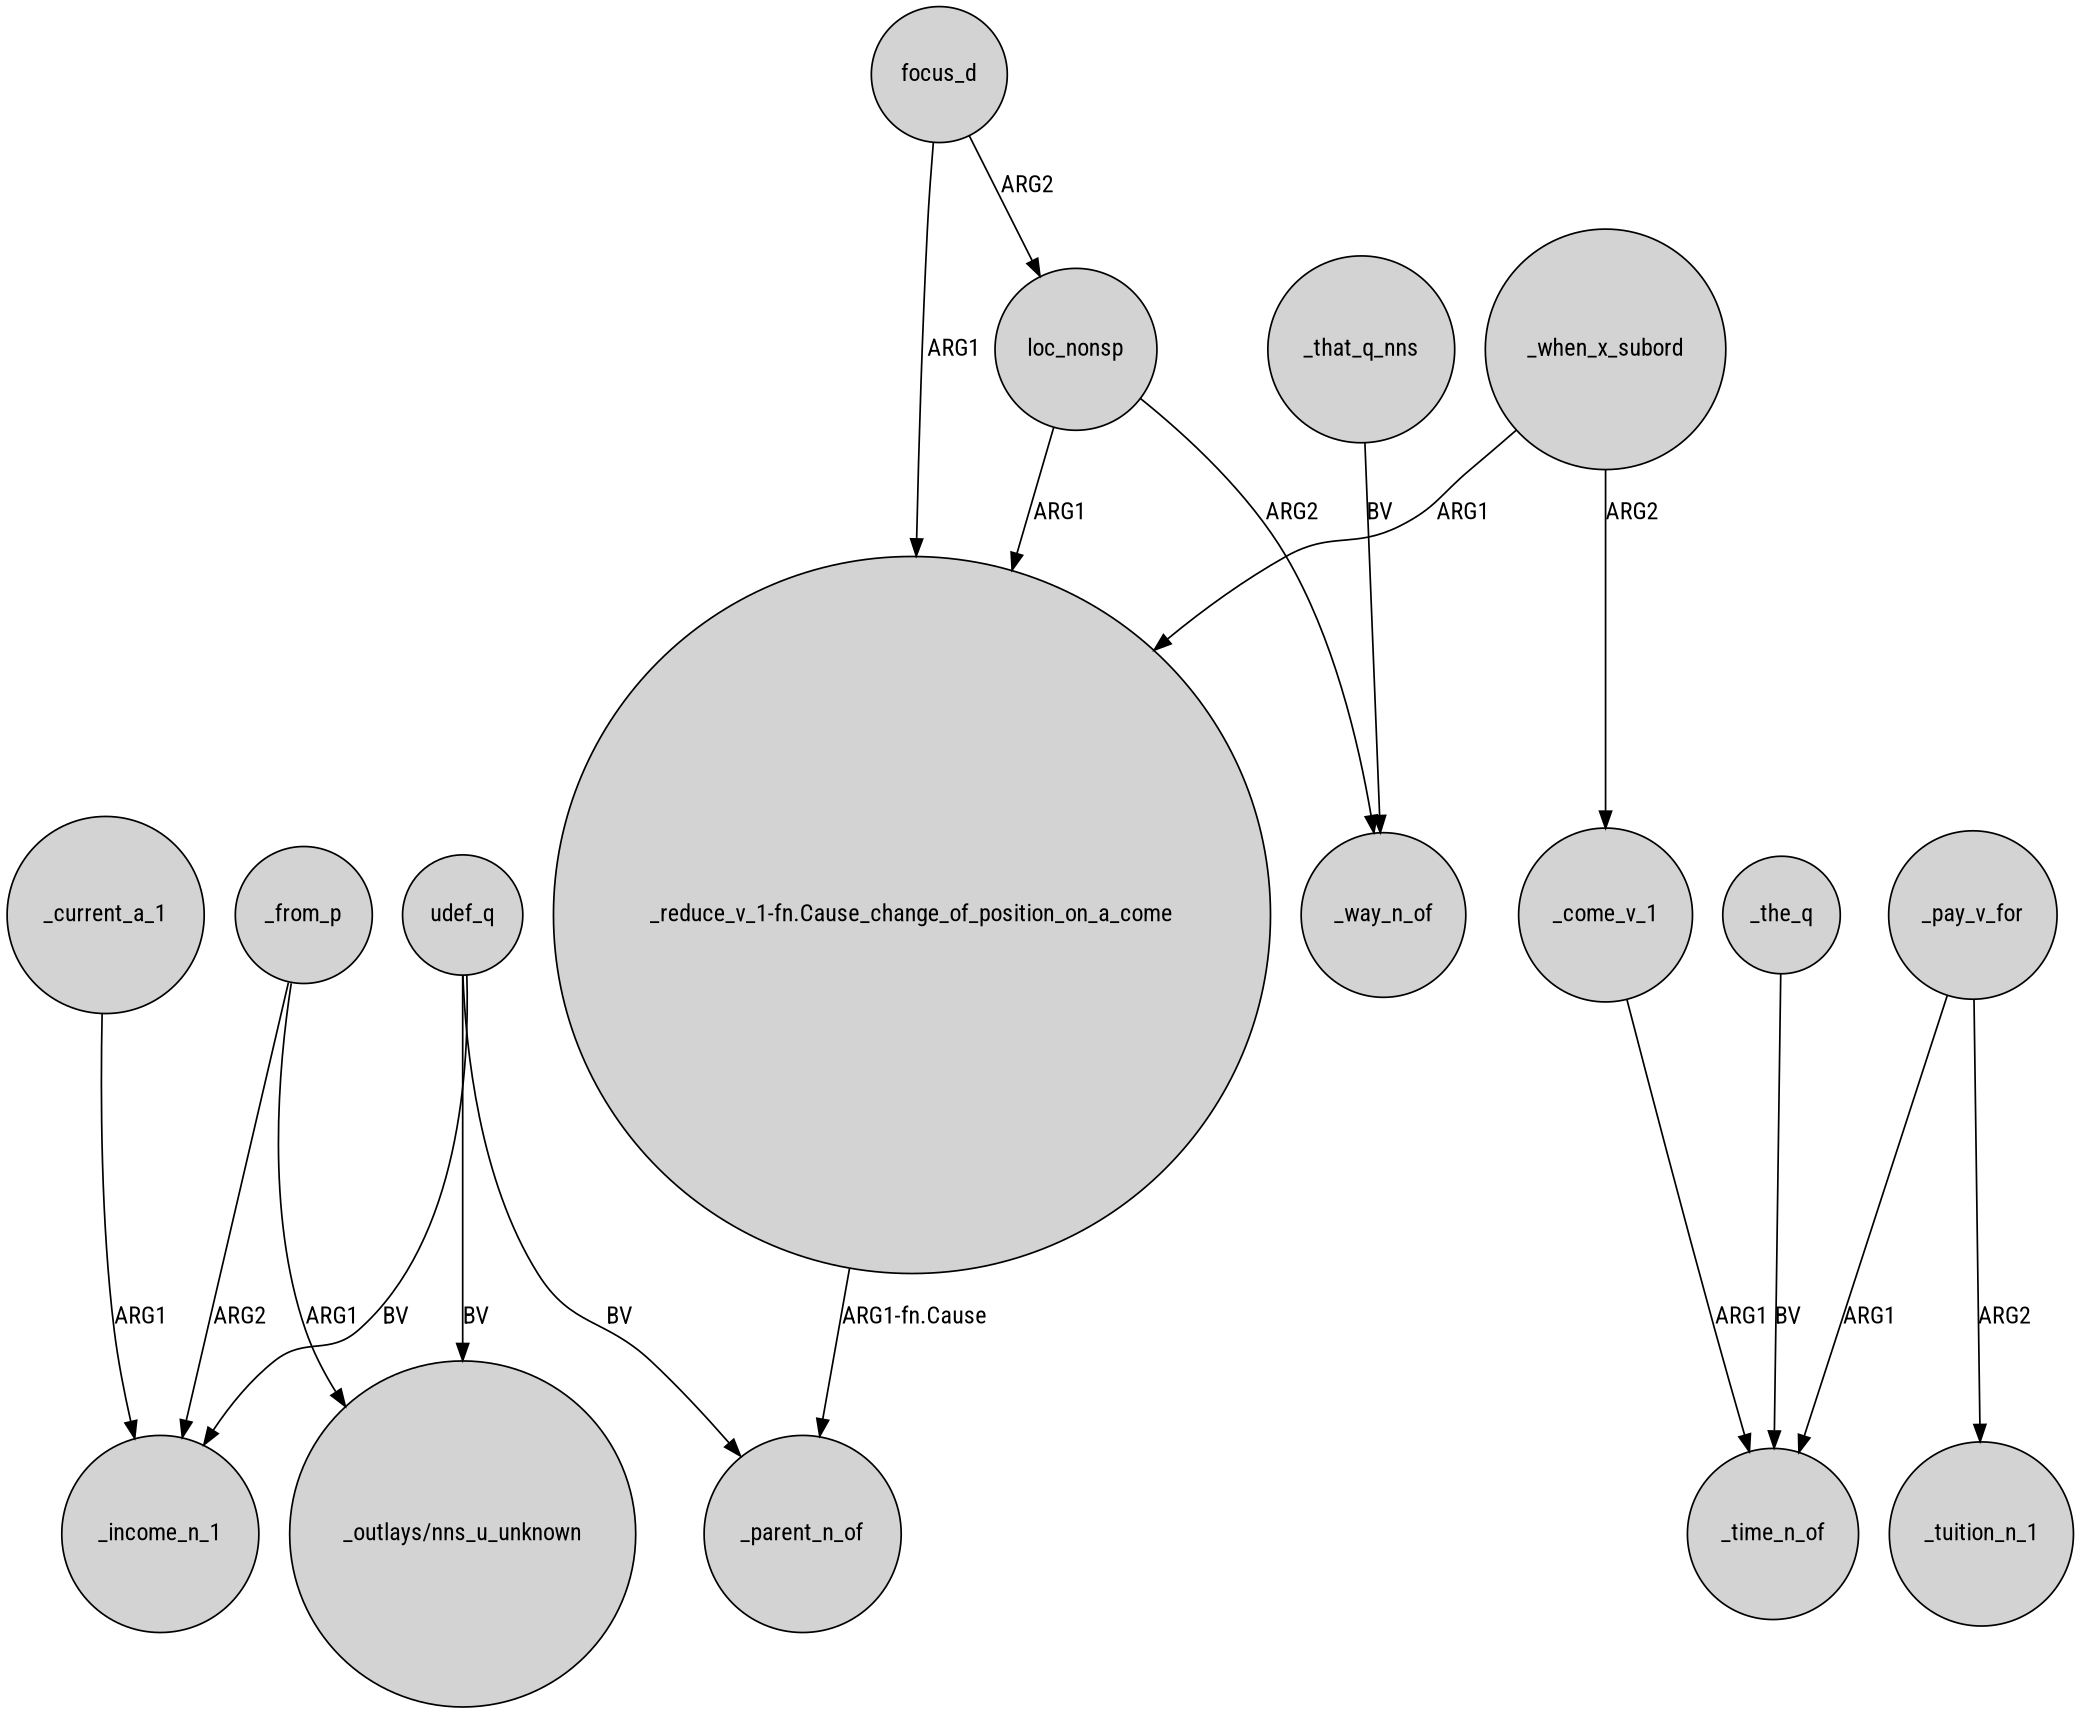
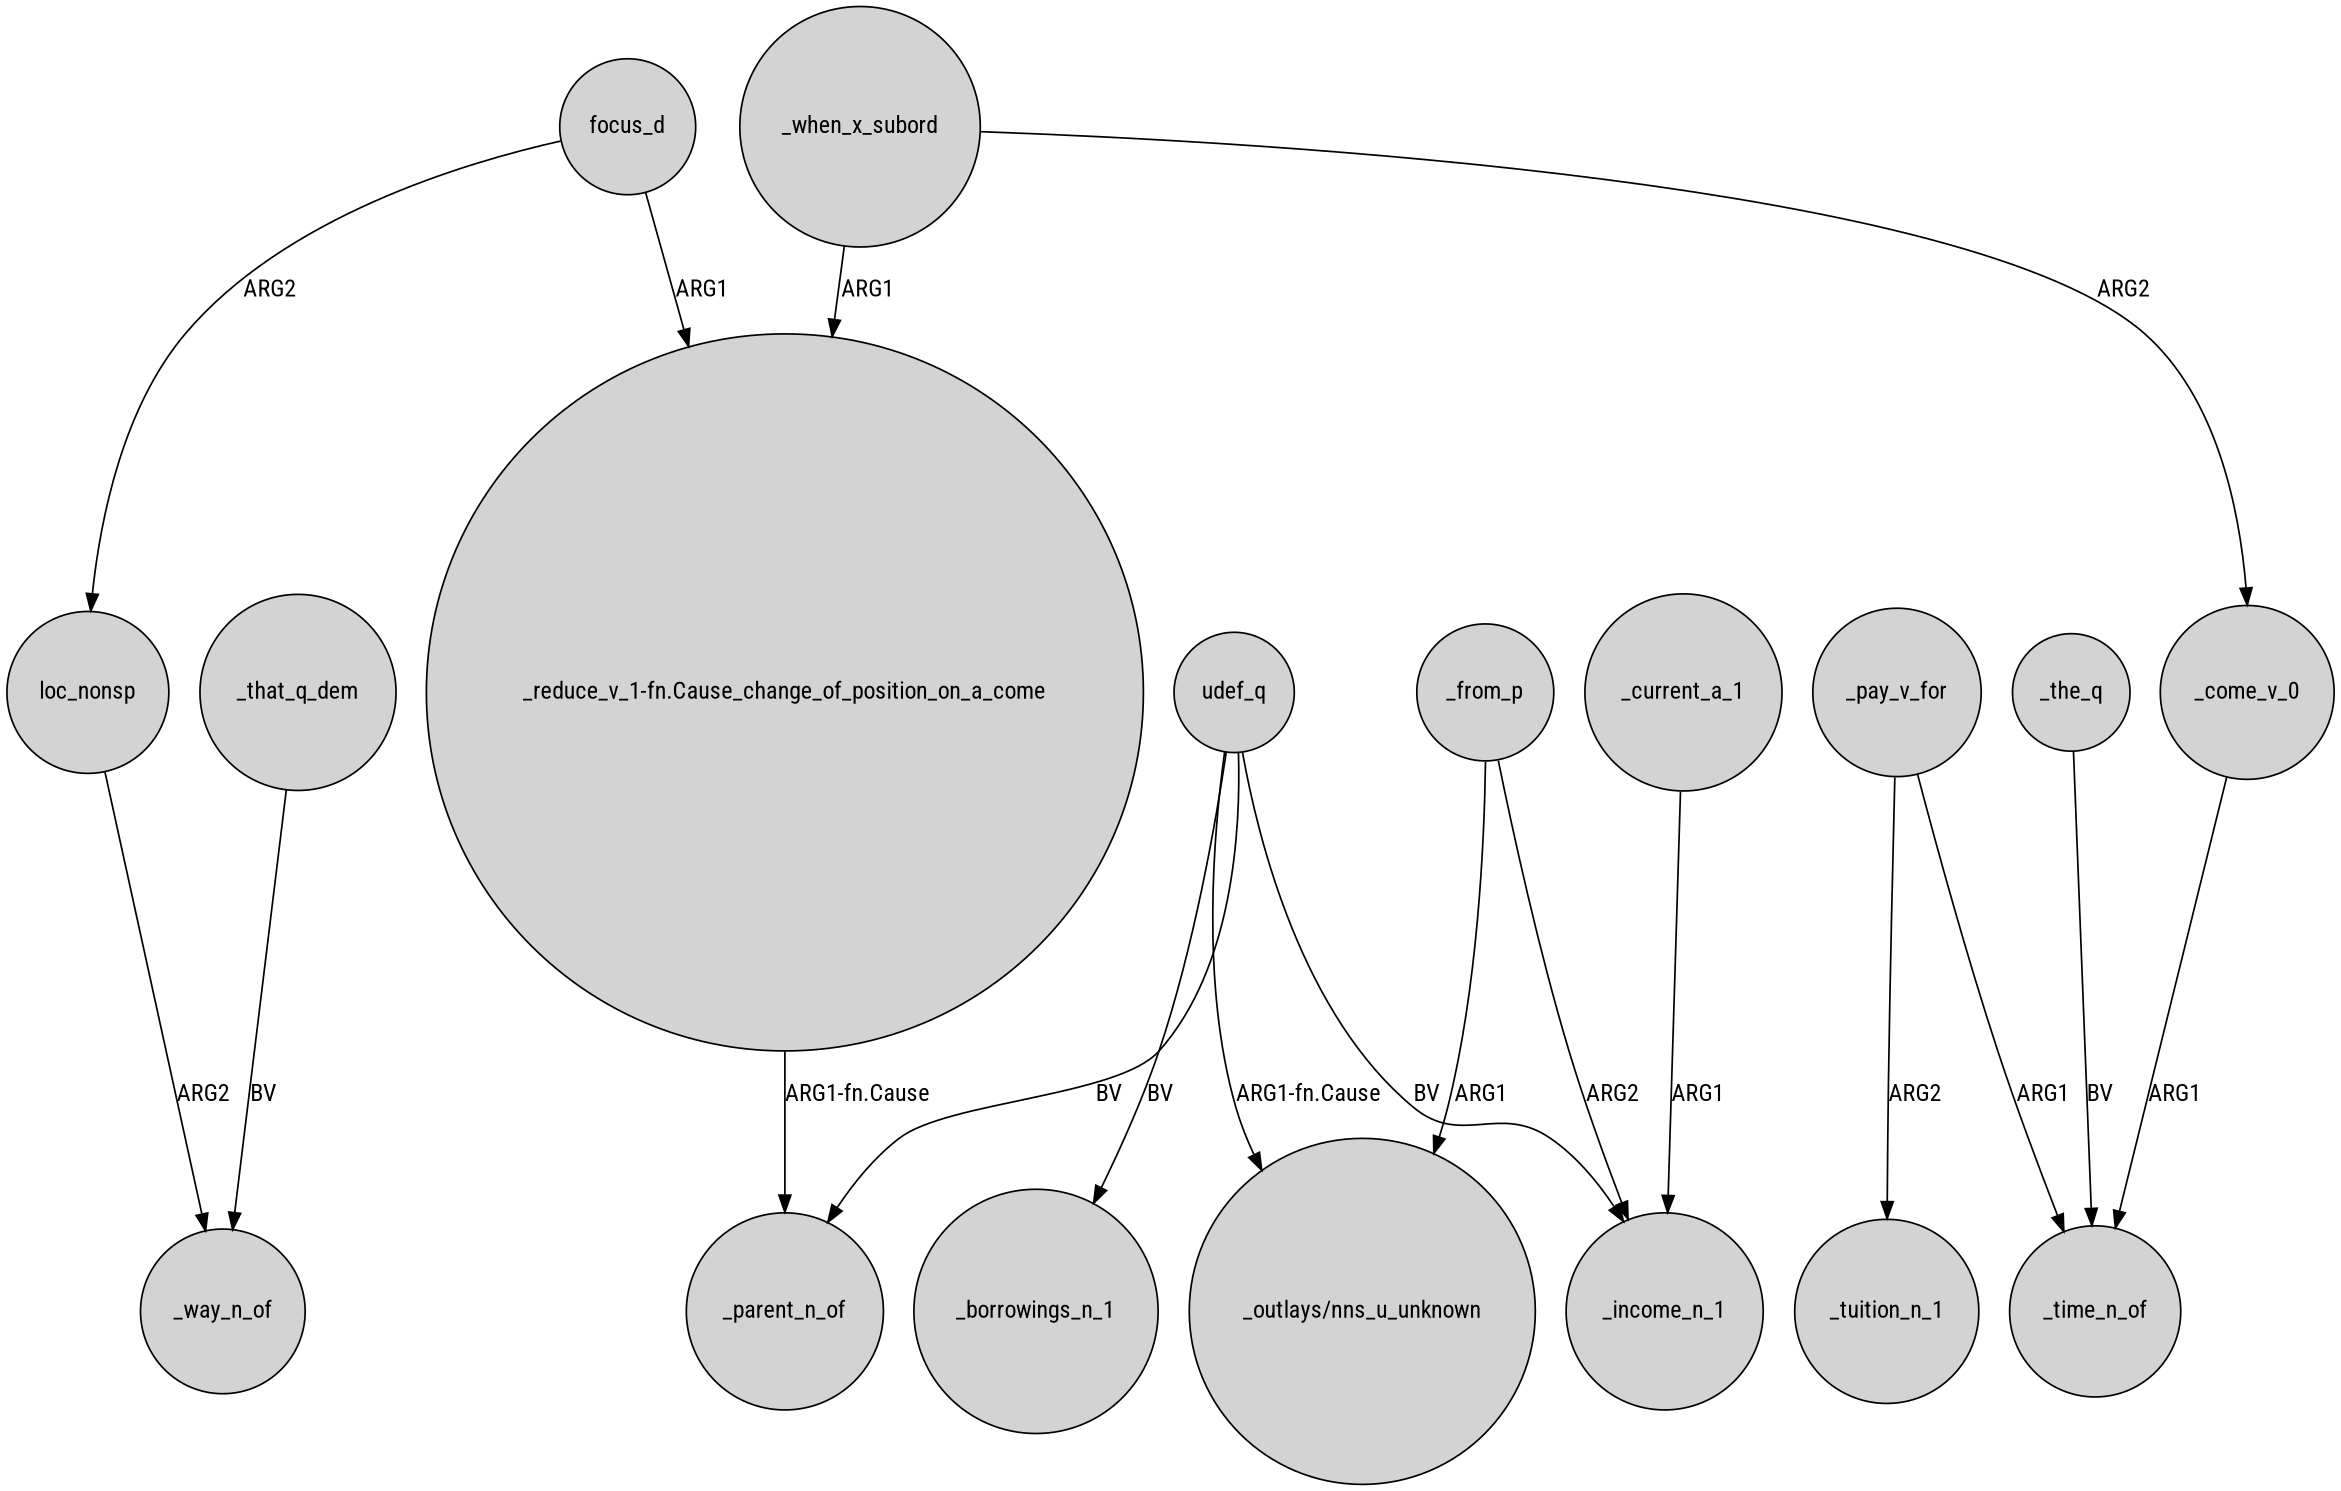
  digraph {
    fontname="Roboto Condensed"
    node [fontname="Roboto Condensed" shape=circle style=filled]
    edge [fontname="Roboto Condensed"]
    focus_d
    loc_nonsp
    n3 [label="_reduce_v_1-fn.Cause_change_of_position_on_a_come"]
    _way_n_of
    _parent_n_of
    udef_q
    "_outlays/nns_u_unknown"
    _income_n_1
+   _borrowings_n_1
    _pay_v_for
    _tuition_n_1
    _time_n_of
-   _come_v_1
-   _that_q_dem [label=_that_q_nns]
+   _come_v_1 [label=_come_v_0]
+   _that_q_dem
    _current_a_1
    _from_p
    _the_q
    _when_x_subord
    focus_d -> loc_nonsp [label=ARG2]
    focus_d -> n3 [label=ARG1]
-   loc_nonsp -> n3 [label=ARG1]
    loc_nonsp -> _way_n_of [label=ARG2]
    n3 -> _parent_n_of [label="ARG1-fn.Cause"]
    udef_q -> _parent_n_of [label=BV]
-   udef_q -> "_outlays/nns_u_unknown" [label=BV]
+   udef_q -> "_outlays/nns_u_unknown" [label="ARG1-fn.Cause"]
    udef_q -> _income_n_1 [label=BV]
+   udef_q -> _borrowings_n_1 [label=BV]
    _pay_v_for -> _tuition_n_1 [label=ARG2]
    _pay_v_for -> _time_n_of [label=ARG1]
    _come_v_1 -> _time_n_of [label=ARG1]
    _that_q_dem -> _way_n_of [label=BV]
    _current_a_1 -> _income_n_1 [label=ARG1]
    _from_p -> "_outlays/nns_u_unknown" [label=ARG1]
    _from_p -> _income_n_1 [label=ARG2]
    _the_q -> _time_n_of [label=BV]
    _when_x_subord -> n3 [label=ARG1]
    _when_x_subord -> _come_v_1 [label=ARG2]
  }
